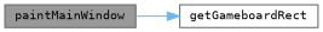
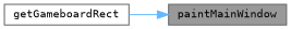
  digraph {
    rankdir=LR
    fontname="DejaVu Sans Mono"
    node [fontname="DejaVu Sans Mono" fontsize=10 shape=box style=filled]
    n1 [color=gray40 fillcolor=grey60 fontcolor=black height=0.2 label=paintMainWindow width=0.4]
    n2 [color=grey40 fillcolor=white height=0.2 label=getGameboardRect width=0.4]
-   n1 -> n2 [color=steelblue1 fontname="DejaVu Sans Mono" fontsize=10 labelfontname=Helvetica labelfontsize=10 style=solid]
+   n2 -> n1 [color=steelblue1 fontname="DejaVu Sans Mono" fontsize=10 labelfontname=Helvetica labelfontsize=10 style=solid]
  }
